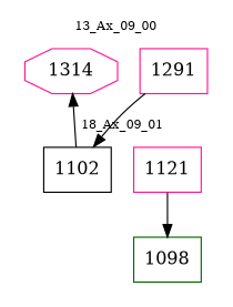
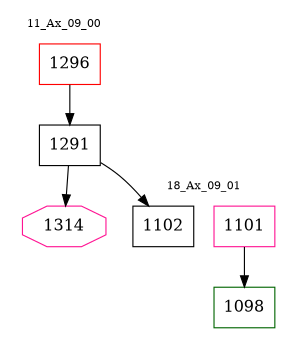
  digraph {
    node [color=black shape=box]
    edge [color=black]
-   n2 [color=deeppink label=1291]
+   n1 [color=red label=1296]
+   n2 [label=1291]
    n3 [color=deeppink label=1314 shape=octagon]
-   n4 [color=deeppink label=1121]
+   n4 [color=deeppink label=1101]
    n5 [color=darkgreen label=1098]
    n6 [label=1102]
    subgraph cluster_1 {
      color=white
      fontsize=10
-     label="13_Ax_09_00"
+     label="11_Ax_09_00"
+     n1
      n2
      n3
    }
    subgraph cluster_2 {
      color=white
      fontsize=10
      label="18_Ax_09_01"
      n4
      n5
      n6
    }
-   n6 -> n3
+   n1 -> n2
+   n2 -> n3
    n2 -> n6
    n4 -> n5
  }
